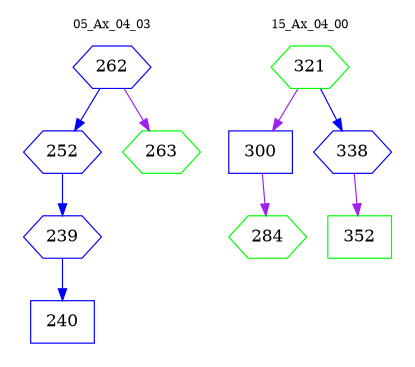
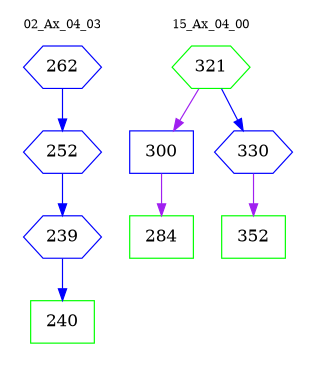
  digraph {
    node [color=blue shape=hexagon]
    edge [color=blue]
    n1 [label=252]
    n2 [label=239]
    n3 [label=262]
-   n4 [label=240 shape=box]
-   n5 [color=green label=263]
+   n4 [color=green label=240 shape=box]
    n6 [color=green label=321]
    n7 [label=300 shape=box]
-   n8 [label=338]
-   n9 [color=green label=284]
+   n8 [label=330]
+   n9 [color=green label=284 shape=box]
    n10 [color=green label=352 shape=box]
    subgraph cluster_1 {
      color=white
      fontsize=10
-     label="05_Ax_04_03"
+     label="02_Ax_04_03"
      n1
      n2
      n3
      n4
-     n5
    }
    subgraph cluster_2 {
      color=white
      fontsize=10
      label="15_Ax_04_00"
      n6
      n7
      n8
      n9
      n10
    }
    n1 -> n2
    n2 -> n4
    n3 -> n1
-   n3 -> n5 [color=purple]
    n6 -> n7 [color=purple]
    n6 -> n8
    n7 -> n9 [color=purple]
    n8 -> n10 [color=purple]
  }
